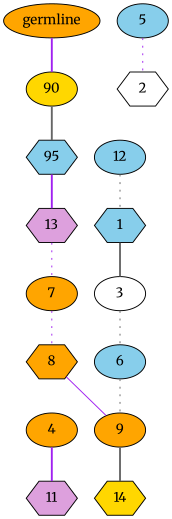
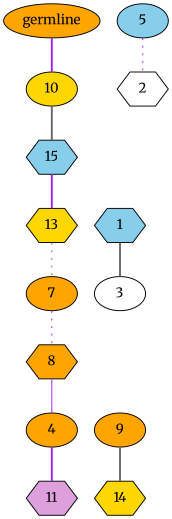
  graph {
    fontname=Merriweather
    rankdir=UD
    splines=line
    node [fillcolor=orange fontname=Merriweather shape=ellipse style=filled]
    edge [color=gray40 fontname=Merriweather style=bold]
    n1 [label=germline]
-   n2 [fillcolor=gold label=90]
-   n3 [fillcolor=skyblue label=95 shape=hexagon]
-   n4 [fillcolor=plum label=13 shape=hexagon]
+   n2 [fillcolor=gold label=10]
+   n3 [fillcolor=skyblue label=15 shape=hexagon]
+   n4 [fillcolor=gold label=13 shape=hexagon]
    n5 [label=7]
    n6 [label=8 shape=hexagon]
    n7 [label=4]
    n8 [fillcolor=plum label=11 shape=hexagon]
-   n9 [fillcolor=skyblue label=12]
    n10 [fillcolor=skyblue label=1 shape=hexagon]
    n11 [fillcolor=white label=3]
-   n12 [fillcolor=skyblue label=6]
    n13 [fillcolor=skyblue label=5]
    n14 [fillcolor=white label=2 shape=hexagon]
    n15 [label=9]
    n16 [fillcolor=gold label=14 shape=hexagon]
    n1 -- n2 [color=purple]
    n2 -- n3
    n3 -- n4 [color=purple]
-   n4 -- n5 [color=purple style=dotted]
+   n4 -- n5 [style=dotted]
    n5 -- n6 [color=purple style=dotted]
-   n6 -- n15 [color=purple style=solid]
+   n6 -- n7 [color=purple style=solid]
    n7 -- n8 [color=purple]
-   n9 -- n10 [style=dotted]
    n10 -- n11
-   n11 -- n12 [style=dotted]
-   n12 -- n15 [style=dotted]
    n13 -- n14 [color=purple style=dotted]
    n15 -- n16
  }
